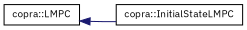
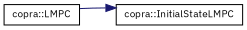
  digraph {
    rankdir=LR
    fontname="IBM Plex Sans"
    node [color=black fillcolor=white fontname="IBM Plex Sans" fontsize=10 shape=record style=filled]
    n1 [height=0.2 label="copra::LMPC" width=0.4]
    n2 [height=0.2 label="copra::InitialStateLMPC" width=0.4]
-   n1 -> n2 [color=midnightblue dir=back fontname="IBM Plex Sans" fontsize=10 labelfontname=Helvetica labelfontsize=10 style=solid]
+   n2 -> n1 [color=midnightblue dir=back fontname="IBM Plex Sans" fontsize=10 labelfontname=Helvetica labelfontsize=10 style=solid]
  }
